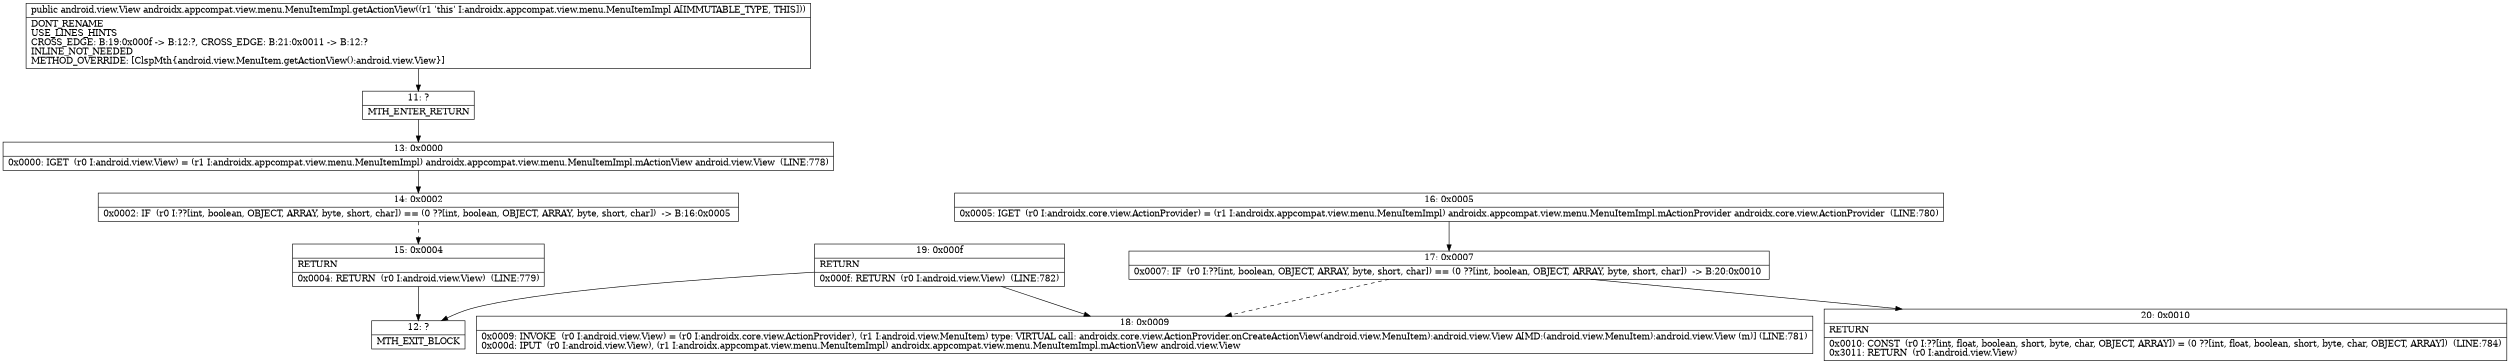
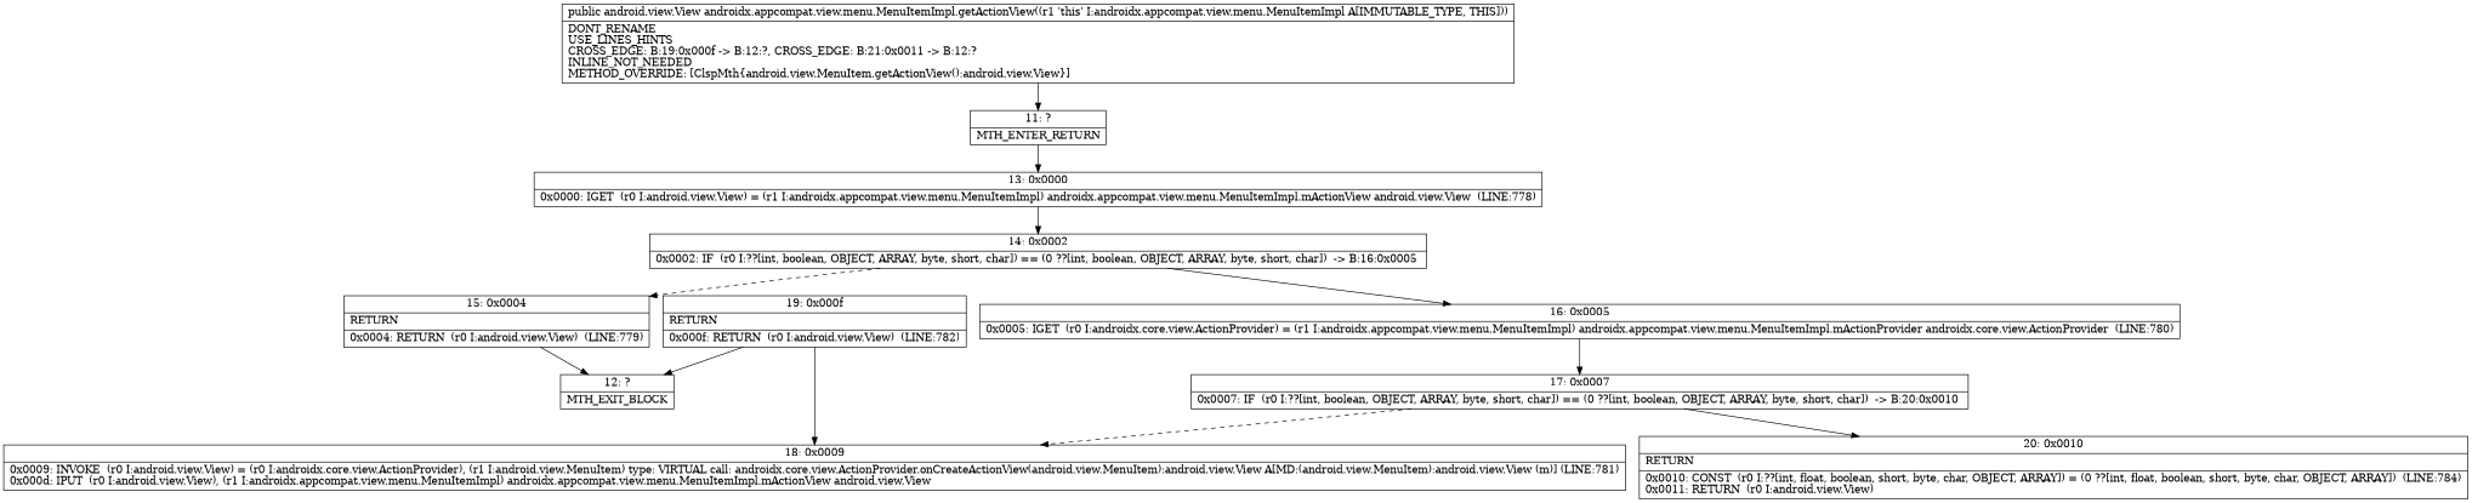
  digraph {
    node [shape=record]
    n1 [label="{11\:\ ?|MTH_ENTER_RETURN\l}"]
    n2 [label="{13\:\ 0x0000|0x0000: IGET  (r0 I:android.view.View) = (r1 I:androidx.appcompat.view.menu.MenuItemImpl) androidx.appcompat.view.menu.MenuItemImpl.mActionView android.view.View  (LINE:778)\l}"]
    n3 [label="{14\:\ 0x0002|0x0002: IF  (r0 I:??[int, boolean, OBJECT, ARRAY, byte, short, char]) == (0 ??[int, boolean, OBJECT, ARRAY, byte, short, char])  \-\> B:16:0x0005 \l}"]
    n4 [label="{15\:\ 0x0004|RETURN\l|0x0004: RETURN  (r0 I:android.view.View)  (LINE:779)\l}"]
    n5 [label="{16\:\ 0x0005|0x0005: IGET  (r0 I:androidx.core.view.ActionProvider) = (r1 I:androidx.appcompat.view.menu.MenuItemImpl) androidx.appcompat.view.menu.MenuItemImpl.mActionProvider androidx.core.view.ActionProvider  (LINE:780)\l}"]
    n6 [label="{12\:\ ?|MTH_EXIT_BLOCK\l}"]
    n7 [label="{17\:\ 0x0007|0x0007: IF  (r0 I:??[int, boolean, OBJECT, ARRAY, byte, short, char]) == (0 ??[int, boolean, OBJECT, ARRAY, byte, short, char])  \-\> B:20:0x0010 \l}"]
    n8 [label="{18\:\ 0x0009|0x0009: INVOKE  (r0 I:android.view.View) = (r0 I:androidx.core.view.ActionProvider), (r1 I:android.view.MenuItem) type: VIRTUAL call: androidx.core.view.ActionProvider.onCreateActionView(android.view.MenuItem):android.view.View A[MD:(android.view.MenuItem):android.view.View (m)] (LINE:781)\l0x000d: IPUT  (r0 I:android.view.View), (r1 I:androidx.appcompat.view.menu.MenuItemImpl) androidx.appcompat.view.menu.MenuItemImpl.mActionView android.view.View \l}"]
-   n9 [label="{20\:\ 0x0010|RETURN\l|0x0010: CONST  (r0 I:??[int, float, boolean, short, byte, char, OBJECT, ARRAY]) = (0 ??[int, float, boolean, short, byte, char, OBJECT, ARRAY])  (LINE:784)\l0x3011: RETURN  (r0 I:android.view.View) \l}"]
+   n9 [label="{20\:\ 0x0010|RETURN\l|0x0010: CONST  (r0 I:??[int, float, boolean, short, byte, char, OBJECT, ARRAY]) = (0 ??[int, float, boolean, short, byte, char, OBJECT, ARRAY])  (LINE:784)\l0x0011: RETURN  (r0 I:android.view.View) \l}"]
    n10 [label="{19\:\ 0x000f|RETURN\l|0x000f: RETURN  (r0 I:android.view.View)  (LINE:782)\l}"]
    n11 [label="{public android.view.View androidx.appcompat.view.menu.MenuItemImpl.getActionView((r1 'this' I:androidx.appcompat.view.menu.MenuItemImpl A[IMMUTABLE_TYPE, THIS]))  | DONT_RENAME\lUSE_LINES_HINTS\lCROSS_EDGE: B:19:0x000f \-\> B:12:?, CROSS_EDGE: B:21:0x0011 \-\> B:12:?\lINLINE_NOT_NEEDED\lMETHOD_OVERRIDE: [ClspMth\{android.view.MenuItem.getActionView():android.view.View\}]\l}"]
    n1 -> n2
    n2 -> n3
    n3 -> n4 [style=dashed]
+   n3 -> n5
    n4 -> n6
    n5 -> n7
    n7 -> n8 [style=dashed]
    n7 -> n9
    n10 -> n6
    n10 -> n8
    n11 -> n1
  }
